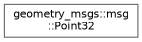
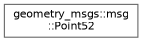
  digraph {
    rankdir=LR
-   n1 [color=grey40 fillcolor=white fontname=Helvetica fontsize=10 height=0.2 label="geometry_msgs::msg\l::Point32" shape=box style=filled width=0.4]
+   n1 [color=grey40 fillcolor=white fontname=Helvetica fontsize=10 height=0.2 label="geometry_msgs::msg\l::Point52" shape=box style=filled width=0.4]
  }
